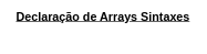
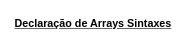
  <mxCell id="0" />
  <mxCell id="1" parent="0" />
- <mxCell id="2" value="&lt;b&gt;&lt;u&gt;Declaração de Arrays Sintaxes&lt;/u&gt;&lt;/b&gt;" style="text;strokeColor=none;align=center;fillColor=none;html=1;verticalAlign=middle;whiteSpace=wrap;rounded=0;fontSize=18;" vertex="1" parent="1"><mxGeometry x="20" y="5" width="270" height="40" as="geometry" /></mxCell>
+ <mxCell id="2" value="&lt;b&gt;&lt;u&gt;Declaração de Arrays Sintaxes&lt;/u&gt;&lt;/b&gt;" style="text;strokeColor=none;align=center;fillColor=none;html=1;verticalAlign=middle;whiteSpace=wrap;rounded=0;fontSize=18;" vertex="1" parent="1"><mxGeometry x="20" y="20" width="270" height="40" as="geometry" /></mxCell>
